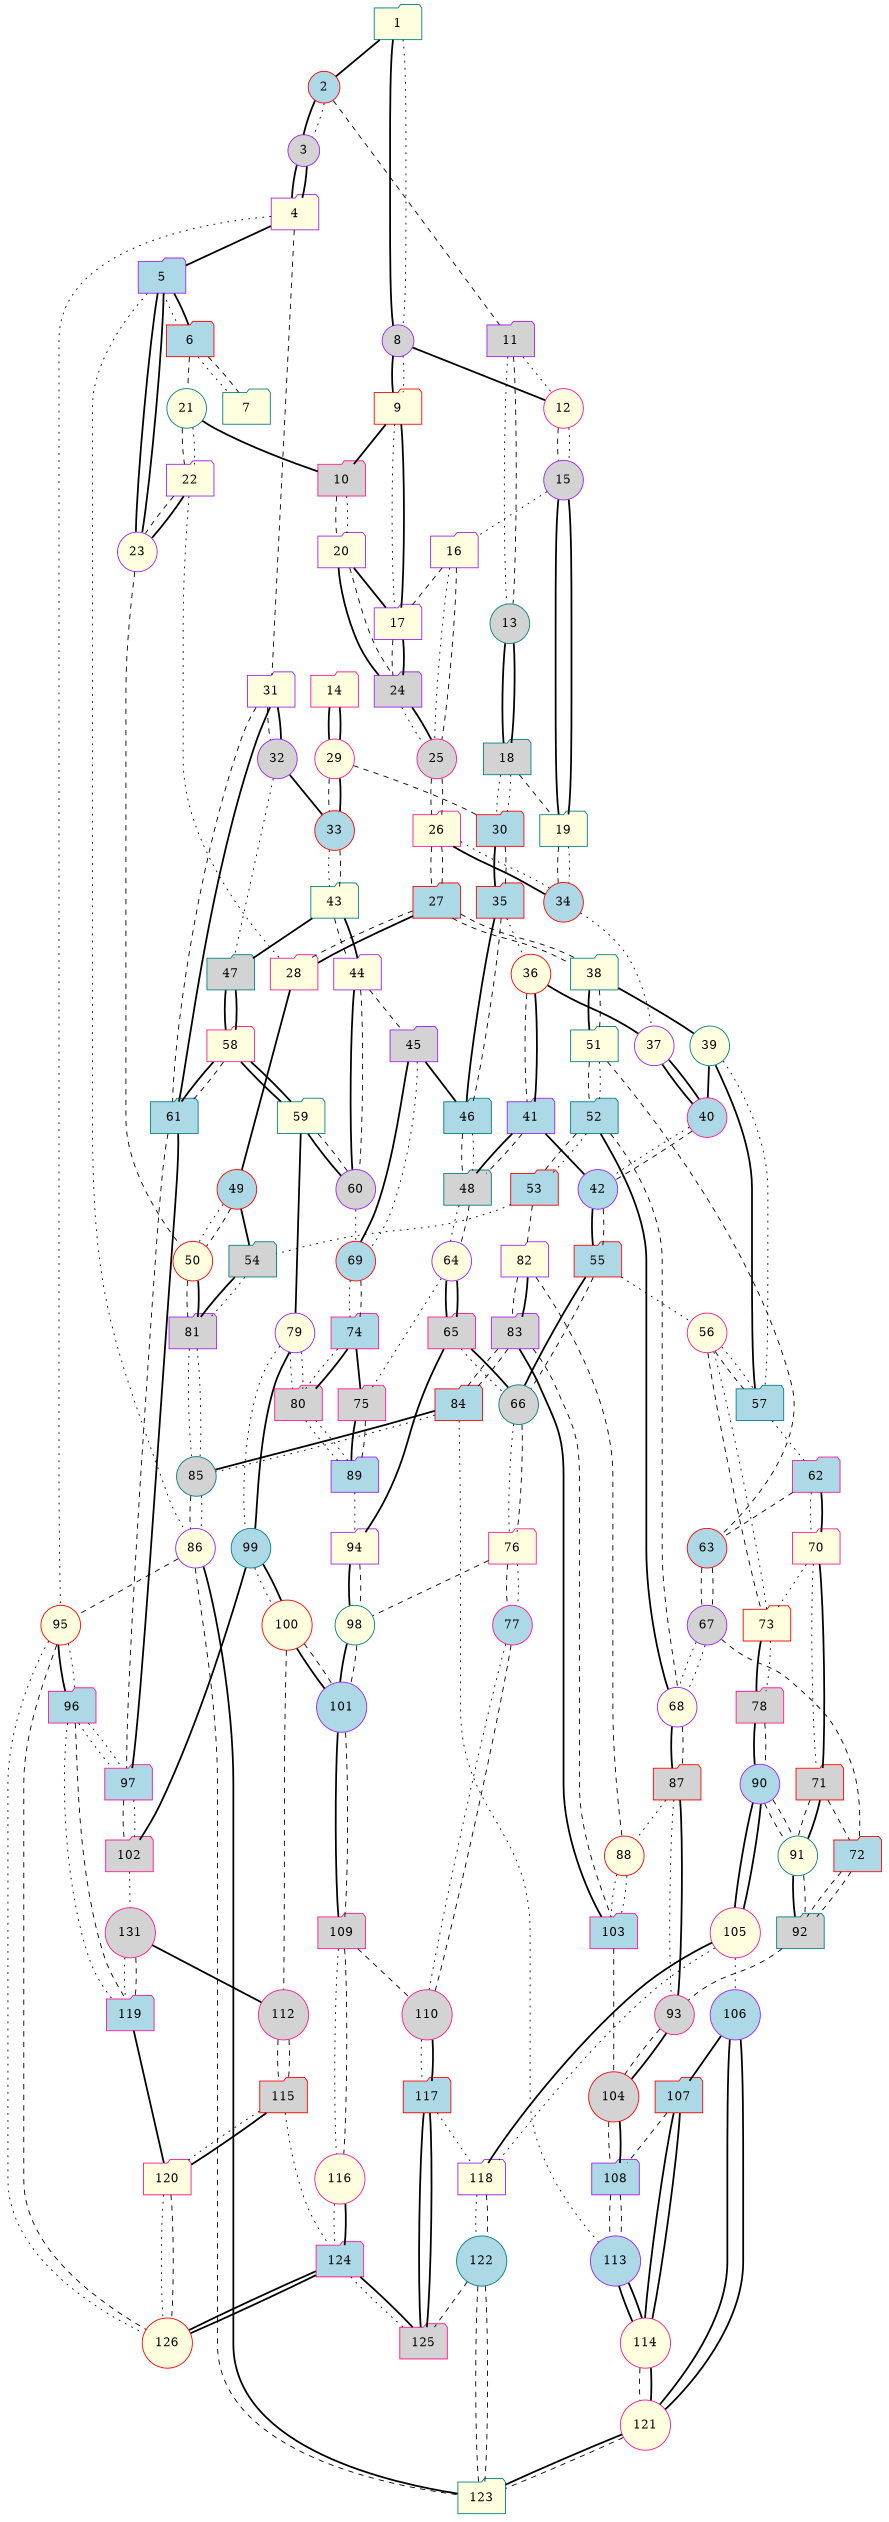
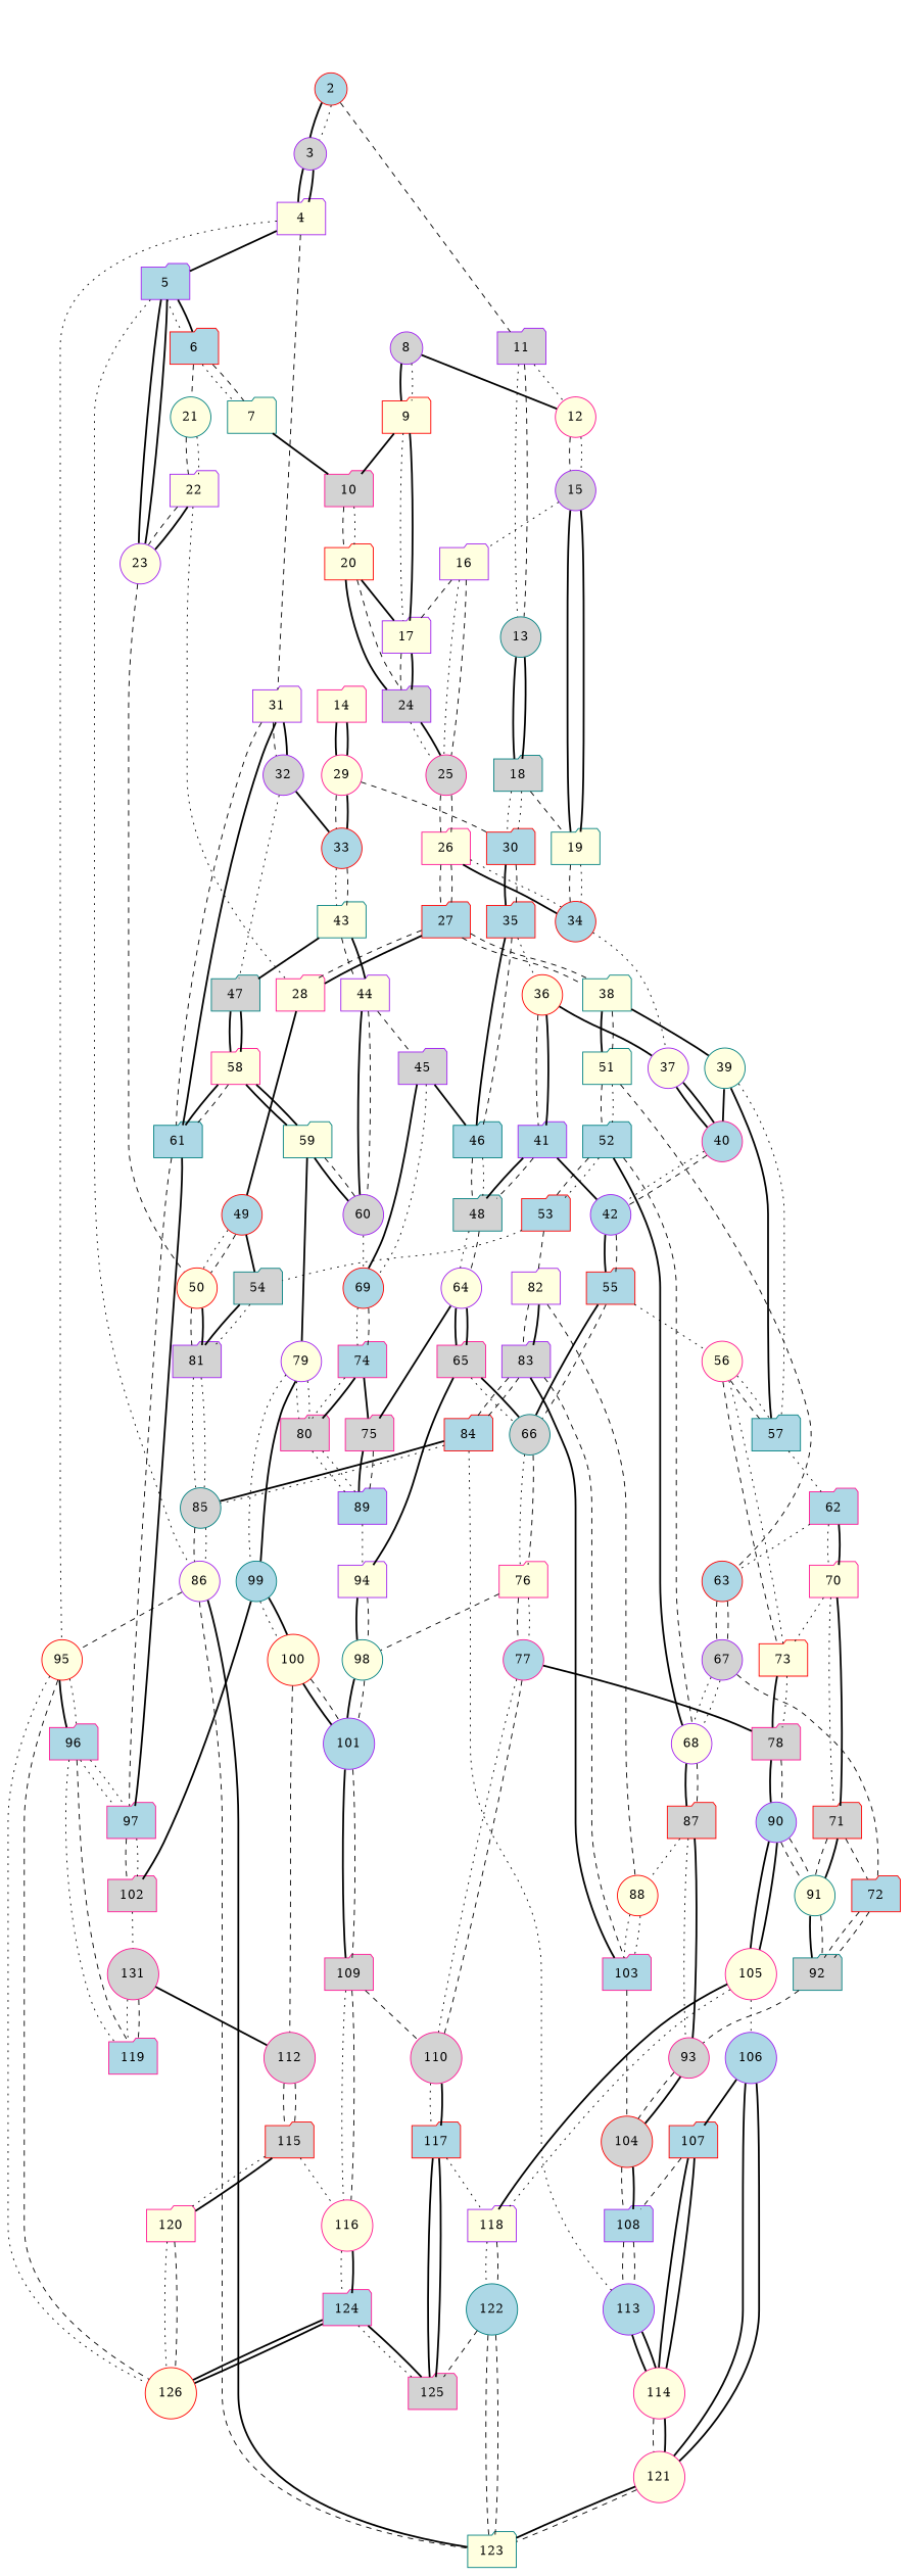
  graph {
    node [color=purple fillcolor=lightyellow shape=folder style=filled]
    edge [style=bold]
-   1 [color=teal]
    2 [color=red fillcolor=lightblue shape=circle]
    8 [fillcolor=lightgrey shape=circle]
    3 [fillcolor=lightgrey shape=circle]
    11 [fillcolor=lightgrey]
    9 [color=red]
    12 [color=deeppink shape=circle]
    4
    13 [color=teal fillcolor=lightgrey shape=circle]
    5 [fillcolor=lightblue]
    31
    95 [color=red shape=circle]
    14 [color=deeppink]
    29 [color=deeppink shape=circle]
    6 [color=red fillcolor=lightblue]
    23 [shape=circle]
    86 [shape=circle]
    32 [fillcolor=lightgrey shape=circle]
    61 [color=teal fillcolor=lightblue]
    96 [color=deeppink fillcolor=lightblue]
    126 [color=red shape=circle]
    7 [color=teal]
    21 [color=teal shape=circle]
    50 [color=red shape=circle]
    123 [color=teal]
    10 [color=deeppink fillcolor=lightgrey]
    22
-   20
+   20 [color=red]
    17
    15 [fillcolor=lightgrey shape=circle]
    24 [fillcolor=lightgrey]
    18 [color=teal fillcolor=lightgrey]
    16
    19 [color=teal]
    30 [color=red fillcolor=lightblue]
    33 [color=red fillcolor=lightblue shape=circle]
    25 [color=deeppink fillcolor=lightgrey shape=circle]
    34 [color=red fillcolor=lightblue shape=circle]
    26 [color=deeppink]
    35 [color=red fillcolor=lightblue]
    37 [shape=circle]
    28 [color=deeppink]
    49 [color=red fillcolor=lightblue shape=circle]
    81 [fillcolor=lightgrey]
    27 [color=red fillcolor=lightblue]
    38 [color=teal]
    39 [color=teal shape=circle]
    51 [color=teal]
    54 [color=teal fillcolor=lightgrey]
    43 [color=teal]
    36 [color=red shape=circle]
    46 [color=teal fillcolor=lightblue]
    47 [color=teal fillcolor=lightgrey]
    97 [color=deeppink fillcolor=lightblue]
    58 [color=deeppink]
    44
    40 [color=deeppink fillcolor=lightblue shape=circle]
    41 [fillcolor=lightblue]
    48 [color=teal fillcolor=lightgrey]
    42 [fillcolor=lightblue shape=circle]
    57 [color=teal fillcolor=lightblue]
    52 [color=teal fillcolor=lightblue]
    63 [color=red fillcolor=lightblue shape=circle]
    62 [color=deeppink fillcolor=lightblue]
    55 [color=red fillcolor=lightblue]
    64 [shape=circle]
    56 [color=deeppink shape=circle]
    66 [color=teal fillcolor=lightgrey shape=circle]
    45 [fillcolor=lightgrey]
    60 [fillcolor=lightgrey shape=circle]
    69 [color=red fillcolor=lightblue shape=circle]
    74 [color=deeppink fillcolor=lightblue]
    59 [color=teal]
    65 [color=deeppink fillcolor=lightgrey]
    75 [color=deeppink fillcolor=lightgrey]
    85 [color=teal fillcolor=lightgrey shape=circle]
    53 [color=red fillcolor=lightblue]
    68 [shape=circle]
    67 [fillcolor=lightgrey shape=circle]
    82
    87 [color=red fillcolor=lightgrey]
    83 [fillcolor=lightgrey]
    88 [color=red shape=circle]
    73 [color=red]
    76 [color=deeppink]
    78 [color=deeppink fillcolor=lightgrey]
    70 [color=deeppink]
    79 [shape=circle]
    80 [color=deeppink fillcolor=lightgrey]
    99 [color=teal fillcolor=lightblue shape=circle]
    102 [color=deeppink fillcolor=lightgrey]
    71 [color=red fillcolor=lightgrey]
    72 [color=red fillcolor=lightblue]
    94
    89 [fillcolor=lightblue]
    98 [color=teal shape=circle]
    77 [color=deeppink fillcolor=lightblue shape=circle]
    92 [color=teal fillcolor=lightgrey]
    93 [color=deeppink fillcolor=lightgrey shape=circle]
    91 [color=teal shape=circle]
    90 [fillcolor=lightblue shape=circle]
    110 [color=deeppink fillcolor=lightgrey shape=circle]
    101 [fillcolor=lightblue shape=circle]
    117 [color=red fillcolor=lightblue]
    105 [color=deeppink shape=circle]
    100 [color=red shape=circle]
    84 [color=red fillcolor=lightblue]
    103 [color=deeppink fillcolor=lightblue]
    113 [fillcolor=lightblue shape=circle]
    104 [color=red fillcolor=lightgrey shape=circle]
    114 [color=deeppink shape=circle]
    106 [fillcolor=lightblue shape=circle]
    118
    108 [fillcolor=lightblue]
    119 [color=deeppink fillcolor=lightblue]
    120 [color=deeppink]
    n117 [color=deeppink fillcolor=lightgrey label=131 shape=circle]
    109 [color=deeppink fillcolor=lightgrey]
    112 [color=deeppink fillcolor=lightgrey shape=circle]
    115 [color=red fillcolor=lightgrey]
    116 [color=deeppink shape=circle]
    107 [color=red fillcolor=lightblue]
    121 [color=deeppink shape=circle]
    122 [color=teal fillcolor=lightblue shape=circle]
    124 [color=deeppink fillcolor=lightblue]
    125 [color=deeppink fillcolor=lightgrey]
-   1 -- 2
-   1 -- 8
-   1 -- 8 [style=dotted]
    2 -- 3
    2 -- 3 [style=dotted]
    2 -- 11 [style=dashed]
    8 -- 9
    8 -- 9 [style=dotted]
    8 -- 12
    3 -- 4
    3 -- 4
    11 -- 12 [style=dotted]
    11 -- 13 [style=dotted]
    11 -- 13 [style=dashed]
    9 -- 10
    9 -- 17 [style=dotted]
    9 -- 17
    12 -- 15 [style=dashed]
    12 -- 15 [style=dotted]
    4 -- 5
    4 -- 31 [style=dashed]
    4 -- 95 [style=dotted]
    13 -- 18
    13 -- 18
    5 -- 6 [style=dotted]
    5 -- 6
    5 -- 23
    5 -- 23
    5 -- 86 [style=dotted]
    31 -- 32 [style=dashed]
    31 -- 32
    31 -- 61 [style=dashed]
    31 -- 61
    95 -- 96
    95 -- 96 [style=dotted]
    95 -- 126 [style=dotted]
    95 -- 126 [style=dashed]
    14 -- 29
    14 -- 29
    29 -- 30 [style=dashed]
    29 -- 33 [style=dashed]
    29 -- 33
    6 -- 7 [style=dotted]
    6 -- 7 [style=dashed]
    6 -- 21 [style=dashed]
    23 -- 50 [style=dashed]
    86 -- 95 [style=dashed]
    86 -- 123 [style=dashed]
    86 -- 123
    32 -- 33
    32 -- 47 [style=dotted]
    61 -- 97 [style=dashed]
    61 -- 97
    96 -- 97 [style=dotted]
    96 -- 97 [style=dotted]
    96 -- 119 [style=dotted]
    96 -- 119 [style=dashed]
-   21 -- 10
+   7 -- 10
    21 -- 22 [style=dashed]
    21 -- 22 [style=dotted]
    50 -- 81 [style=dashed]
    50 -- 81
    10 -- 20 [style=dashed]
    10 -- 20 [style=dotted]
    22 -- 23 [style=dashed]
    22 -- 23
    22 -- 28 [style=dotted]
    20 -- 17
    20 -- 24
    20 -- 24 [style=dashed]
    17 -- 24 [style=dashed]
    17 -- 24
    15 -- 16 [style=dotted]
    15 -- 19
    15 -- 19
    24 -- 25 [style=dotted]
    24 -- 25
    18 -- 19 [style=dashed]
    18 -- 30 [style=dotted]
    18 -- 30 [style=dotted]
    16 -- 17 [style=dashed]
    16 -- 25 [style=dotted]
    16 -- 25 [style=dashed]
    19 -- 34 [style=dashed]
    19 -- 34 [style=dotted]
    30 -- 35
    30 -- 35 [style=dashed]
    33 -- 43 [style=dotted]
    33 -- 43 [style=dashed]
    25 -- 26 [style=dashed]
    25 -- 26 [style=dashed]
    34 -- 37 [style=dotted]
    26 -- 34
    26 -- 34 [style=dotted]
    26 -- 27 [style=dashed]
    26 -- 27 [style=dashed]
    35 -- 36 [style=dotted]
    35 -- 46
    35 -- 46 [style=dashed]
    37 -- 40
    37 -- 40
    28 -- 49
    49 -- 50 [style=dotted]
    49 -- 50 [style=dashed]
    49 -- 54
    81 -- 85 [style=dotted]
    81 -- 85 [style=dotted]
    27 -- 28 [style=dashed]
    27 -- 28
    27 -- 38 [style=dashed]
    27 -- 38 [style=dashed]
    38 -- 39
    38 -- 51
    38 -- 51 [style=dashed]
    39 -- 40
    39 -- 57
    39 -- 57 [style=dotted]
    51 -- 52 [style=dashed]
    51 -- 52 [style=dotted]
    51 -- 63 [style=dashed]
    54 -- 81
    54 -- 81 [style=dotted]
    43 -- 47
    43 -- 44 [style=dashed]
    43 -- 44
    36 -- 37
    36 -- 41 [style=dashed]
    36 -- 41
    46 -- 48 [style=dashed]
    46 -- 48 [style=dotted]
    47 -- 58
    47 -- 58
    97 -- 102 [style=dashed]
    97 -- 102 [style=dotted]
    58 -- 61
    58 -- 61 [style=dashed]
    58 -- 59
    58 -- 59
    44 -- 45 [style=dashed]
    44 -- 60
    44 -- 60 [style=dashed]
    40 -- 42 [style=dotted]
    40 -- 42 [style=dashed]
    41 -- 48
    41 -- 48 [style=dashed]
    41 -- 42
    48 -- 64 [style=dotted]
    48 -- 64 [style=dashed]
    42 -- 55
    42 -- 55 [style=dashed]
    57 -- 62 [style=dotted]
    52 -- 53 [style=dashed]
    52 -- 53 [style=dotted]
    52 -- 68
    52 -- 68 [style=dashed]
    63 -- 67 [style=dashed]
    63 -- 67 [style=dashed]
-   62 -- 63 [style=dashed]
+   62 -- 63 [style=dotted]
    62 -- 70 [style=dotted]
    62 -- 70
    55 -- 56 [style=dotted]
    55 -- 66
    55 -- 66 [style=dashed]
    64 -- 65
    64 -- 65
-   64 -- 75 [style=dotted]
+   64 -- 75
    56 -- 57 [style=dashed]
    56 -- 57 [style=dotted]
    56 -- 73 [style=dashed]
    56 -- 73 [style=dotted]
    66 -- 76 [style=dotted]
    66 -- 76 [style=dashed]
    45 -- 46
    45 -- 69
    45 -- 69 [style=dotted]
    60 -- 69 [style=dotted]
    69 -- 74 [style=dotted]
    69 -- 74 [style=dashed]
    74 -- 75
    74 -- 80 [style=dotted]
    74 -- 80
    59 -- 60
    59 -- 60 [style=dashed]
    59 -- 79
    65 -- 66 [style=dotted]
    65 -- 66
    65 -- 94
    75 -- 89
    75 -- 89 [style=dashed]
    85 -- 86 [style=dashed]
    85 -- 86 [style=dotted]
    53 -- 54 [style=dotted]
    53 -- 82 [style=dashed]
    68 -- 87
    68 -- 87 [style=dashed]
    67 -- 68 [style=dotted]
    67 -- 68 [style=dotted]
    67 -- 72 [style=dashed]
    82 -- 83 [style=dashed]
    82 -- 83
    82 -- 88 [style=dashed]
    87 -- 88 [style=dotted]
    87 -- 93 [style=dotted]
    87 -- 93
    83 -- 84 [style=dashed]
    83 -- 84 [style=dashed]
    83 -- 103
    83 -- 103 [style=dashed]
    88 -- 103 [style=dotted]
    88 -- 103 [style=dotted]
    73 -- 78
    73 -- 78 [style=dotted]
    76 -- 98 [style=dashed]
    76 -- 77 [style=dashed]
    76 -- 77 [style=dotted]
    78 -- 90
    78 -- 90 [style=dashed]
    70 -- 73 [style=dotted]
    70 -- 71 [style=dotted]
    70 -- 71
    79 -- 80 [style=dotted]
    79 -- 80 [style=dotted]
    79 -- 99 [style=dotted]
    79 -- 99
    80 -- 89 [style=dotted]
    80 -- 89 [style=dotted]
    99 -- 102
    99 -- 100 [style=dotted]
    99 -- 100
    102 -- n117 [style=dotted]
    71 -- 72 [style=dashed]
    71 -- 91 [style=dashed]
    71 -- 91
    72 -- 92 [style=dashed]
    72 -- 92 [style=dashed]
    94 -- 98
    94 -- 98 [style=dashed]
    89 -- 94 [style=dotted]
    98 -- 101
    98 -- 101 [style=dashed]
+   77 -- 78
    77 -- 110 [style=dotted]
    77 -- 110 [style=dashed]
    92 -- 93 [style=dashed]
    93 -- 104 [style=dashed]
    93 -- 104
    91 -- 92
    91 -- 92 [style=dashed]
    90 -- 91 [style=dashed]
    90 -- 91 [style=dashed]
    90 -- 105
    90 -- 105
    110 -- 117 [style=dotted]
    110 -- 117
    101 -- 109
    101 -- 109 [style=dashed]
    117 -- 118 [style=dotted]
    117 -- 125
    117 -- 125
    105 -- 106 [style=dotted]
    105 -- 118
    105 -- 118 [style=dotted]
    100 -- 101
    100 -- 101 [style=dashed]
    100 -- 112 [style=dashed]
    84 -- 85
    84 -- 85 [style=dotted]
    84 -- 113 [style=dotted]
    103 -- 104 [style=dashed]
    113 -- 114
    113 -- 114
    104 -- 108 [style=dashed]
    104 -- 108
    114 -- 121 [style=dashed]
    114 -- 121
    106 -- 107
    106 -- 121
    106 -- 121
    118 -- 122 [style=dotted]
    118 -- 122 [style=dashed]
    108 -- 113 [style=dashed]
    108 -- 113 [style=dashed]
-   119 -- 120
    120 -- 126 [style=dotted]
    120 -- 126 [style=dashed]
    n117 -- 119 [style=dotted]
    n117 -- 119 [style=dashed]
    n117 -- 112
    109 -- 110 [style=dashed]
    109 -- 116 [style=dotted]
    109 -- 116 [style=dashed]
    112 -- 115 [style=dashed]
    112 -- 115 [style=dashed]
    115 -- 120 [style=dotted]
    115 -- 120
-   115 -- 124 [style=dotted]
+   115 -- 116 [style=dotted]
    116 -- 124 [style=dotted]
    116 -- 124
    107 -- 114
    107 -- 114
    107 -- 108 [style=dashed]
    121 -- 123
    121 -- 123 [style=dashed]
    122 -- 123 [style=dashed]
    122 -- 123 [style=dashed]
    122 -- 125 [style=dashed]
    124 -- 126
    124 -- 126
    124 -- 125 [style=dotted]
    124 -- 125
  }
